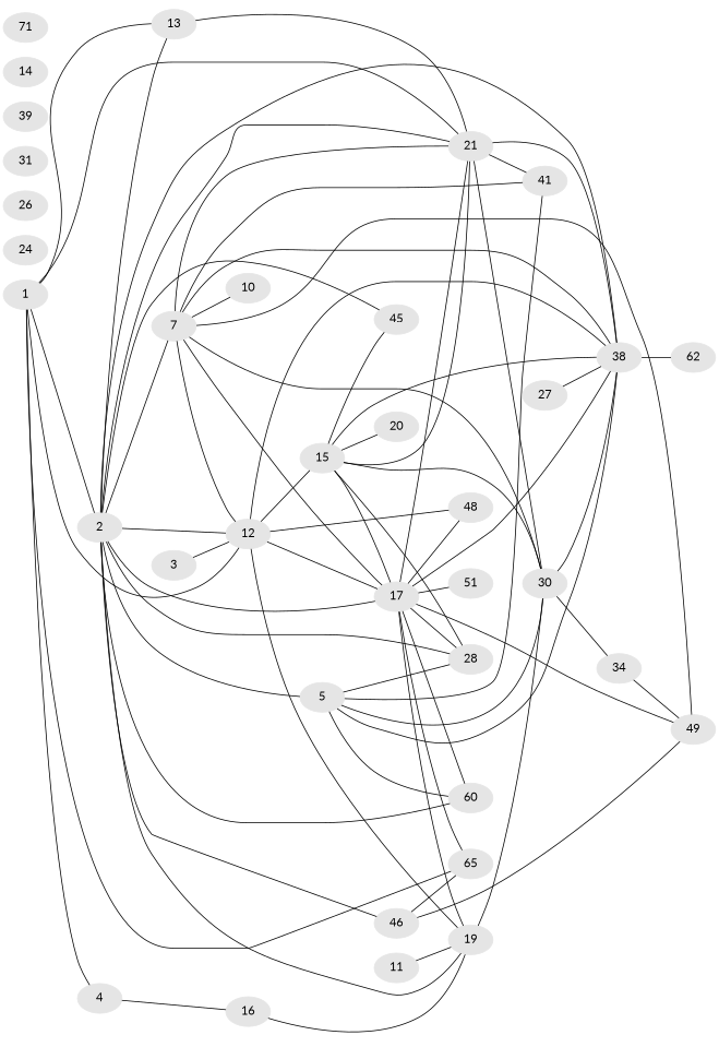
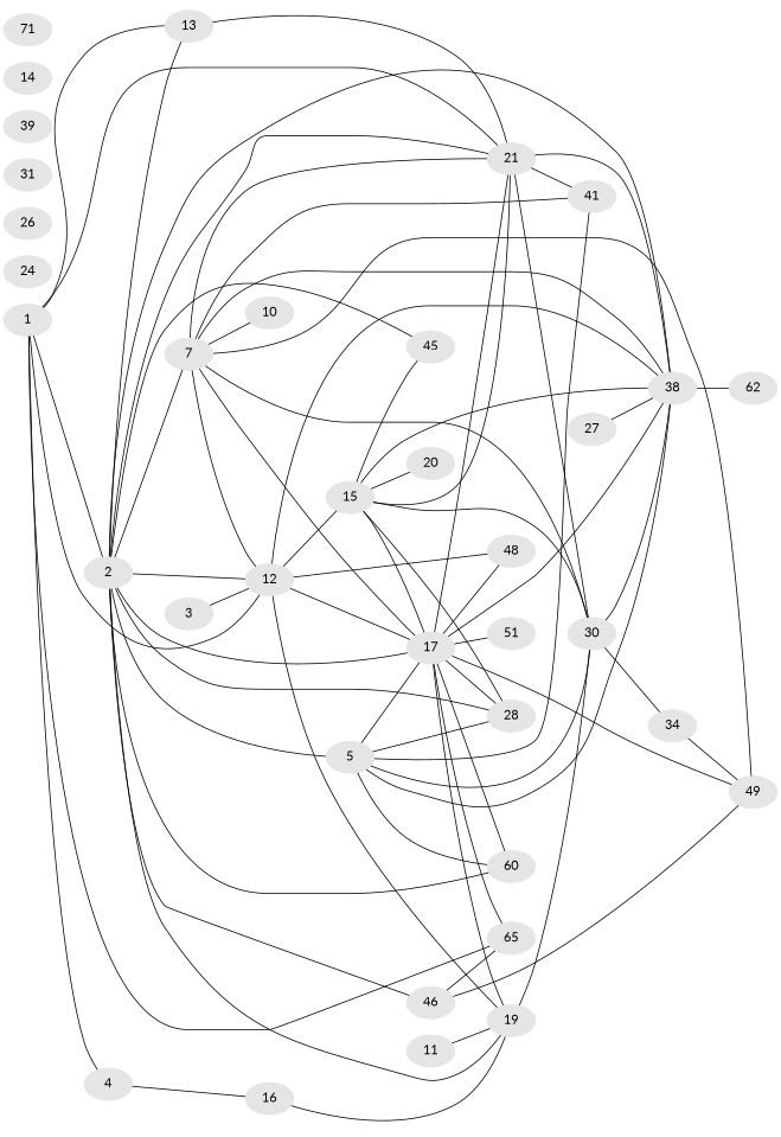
  graph {
    fontname=Lato
    rankdir=LR
    node [color=gray90 fontname=Lato style=filled]
    edge [fontname=Lato]
    1 [super="+6+9+61"]
    2 [super="+29+22+8"]
    4 [super="+68"]
    12 [super="+58+55+36"]
    13
    21 [super="+53+37"]
    65 [super="+69+70+66"]
    5 [super="+23"]
    7 [super="+14"]
    17 [super="+72+18+54+35"]
    19 [super="+63"]
    28
    38 [super="+57"]
    45
    46
    60
    16
    15 [super="+32+43"]
    48
    30 [super="+50+33"]
    41
    10
    49
    51
    62
    3
    34
    11
    20
    24
    26
    27
    31
    39
    n35 [label=14]
    71
    1 -- 2
    1 -- 4
    1 -- 12
    1 -- 13
    1 -- 21 [weight=3]
    1 -- 65
    2 -- 12 [weight=4]
    2 -- 13
    2 -- 21
    2 -- 5 [weight=2]
    2 -- 7
    2 -- 17 [weight=2]
    2 -- 19
    2 -- 28
    2 -- 38
    2 -- 45
    2 -- 46
    2 -- 60
    4 -- 16
    12 -- 17 [weight=2]
    12 -- 19 [weight=2]
    12 -- 38 [weight=2]
    12 -- 15
    12 -- 48
    13 -- 21
    21 -- 38
    21 -- 30 [weight=2]
    21 -- 41
+   5 -- 17
    5 -- 28
    5 -- 38 [weight=2]
    5 -- 60
    5 -- 30
    5 -- 41
    7 -- 12
    7 -- 21
    7 -- 17
    7 -- 38
    7 -- 30
    7 -- 41
    7 -- 10
    7 -- 49
    17 -- 21
    17 -- 65
    17 -- 19
    17 -- 28
    17 -- 38
    17 -- 60
    17 -- 48
    17 -- 49
    17 -- 51
    19 -- 30
    38 -- 62
    46 -- 65
    46 -- 49
    16 -- 19
    15 -- 21
    15 -- 17
    15 -- 28
    15 -- 38 [weight=2]
    15 -- 45
    15 -- 30
    15 -- 20
    30 -- 38
    30 -- 34
    3 -- 12
    34 -- 49
    11 -- 19
    27 -- 38
  }
